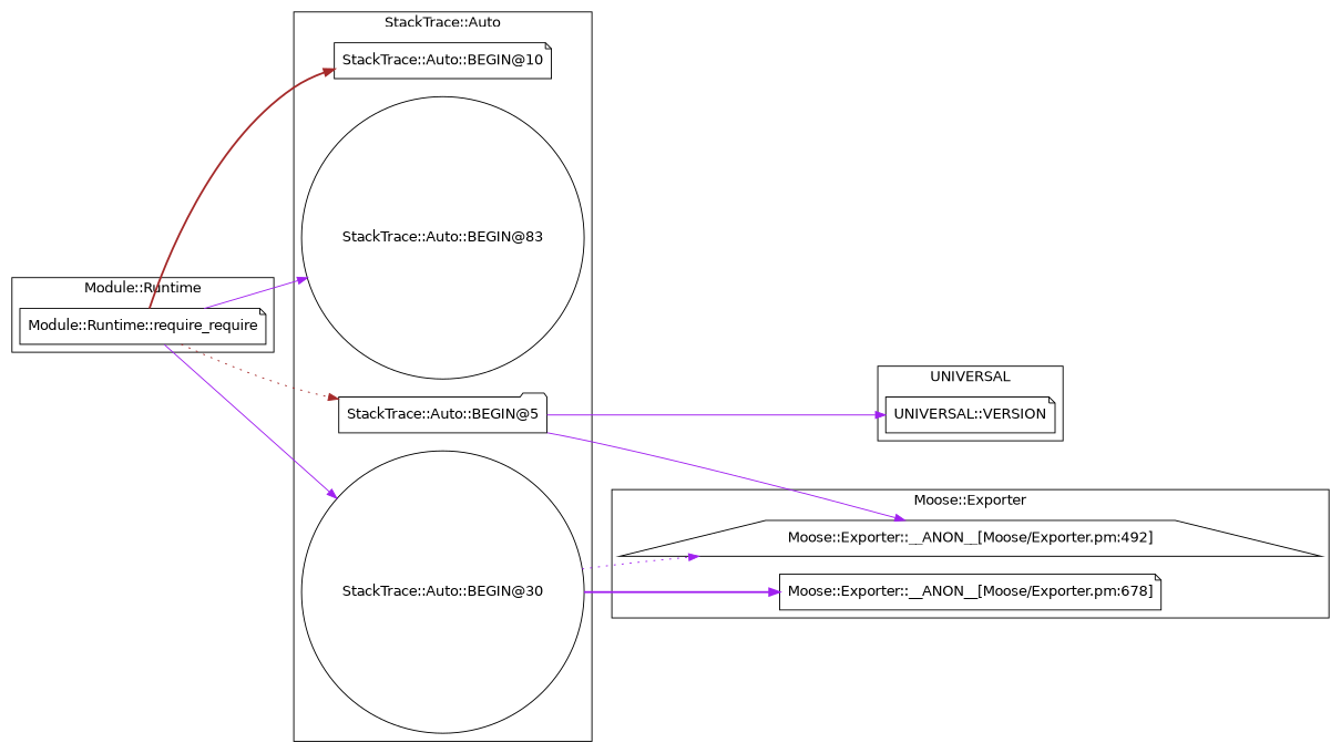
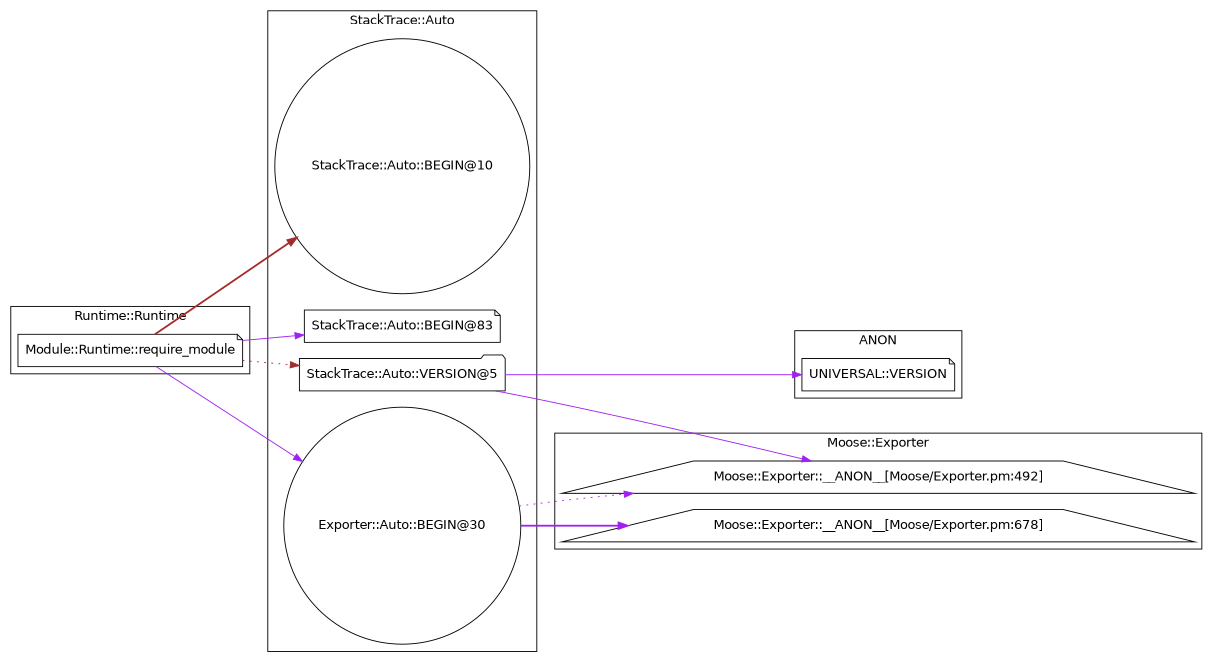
  digraph {
    fontname="DejaVu Sans"
    rankdir=LR
    node [fontname="DejaVu Sans" shape=note]
    edge [color=purple fontname="DejaVu Sans" style=solid]
-   "Module::Runtime::require_module" [label="Module::Runtime::require_require"]
+   "Module::Runtime::require_module"
    "UNIVERSAL::VERSION"
-   "StackTrace::Auto::BEGIN@10"
-   "StackTrace::Auto::BEGIN@83" [shape=circle]
-   "StackTrace::Auto::BEGIN@5" [shape=folder]
-   "StackTrace::Auto::BEGIN@30" [shape=circle]
+   "StackTrace::Auto::BEGIN@10" [shape=circle]
+   "StackTrace::Auto::BEGIN@83"
+   "StackTrace::Auto::BEGIN@5" [shape=folder label="StackTrace::Auto::VERSION@5"]
+   "StackTrace::Auto::BEGIN@30" [shape=circle label="Exporter::Auto::BEGIN@30"]
    "Moose::Exporter::__ANON__[Moose/Exporter.pm:492]" [shape=trapezium]
-   "Moose::Exporter::__ANON__[Moose/Exporter.pm:678]"
+   "Moose::Exporter::__ANON__[Moose/Exporter.pm:678]" [shape=trapezium]
    subgraph cluster_1 {
-     label="Module::Runtime"
+     label="Runtime::Runtime"
      "Module::Runtime::require_module"
    }
    subgraph cluster_2 {
-     label=UNIVERSAL
+     label=ANON
      "UNIVERSAL::VERSION"
    }
    subgraph cluster_3 {
      label="StackTrace::Auto"
      "StackTrace::Auto::BEGIN@10"
      "StackTrace::Auto::BEGIN@83"
      "StackTrace::Auto::BEGIN@5"
      "StackTrace::Auto::BEGIN@30"
    }
    subgraph cluster_4 {
      label="Moose::Exporter"
      "Moose::Exporter::__ANON__[Moose/Exporter.pm:492]"
      "Moose::Exporter::__ANON__[Moose/Exporter.pm:678]"
    }
    "Module::Runtime::require_module" -> "StackTrace::Auto::BEGIN@10" [color=brown style=bold]
    "Module::Runtime::require_module" -> "StackTrace::Auto::BEGIN@83"
    "Module::Runtime::require_module" -> "StackTrace::Auto::BEGIN@5" [color=brown style=dotted]
    "Module::Runtime::require_module" -> "StackTrace::Auto::BEGIN@30"
    "StackTrace::Auto::BEGIN@5" -> "UNIVERSAL::VERSION"
    "StackTrace::Auto::BEGIN@5" -> "Moose::Exporter::__ANON__[Moose/Exporter.pm:492]"
    "StackTrace::Auto::BEGIN@30" -> "Moose::Exporter::__ANON__[Moose/Exporter.pm:492]" [style=dotted]
    "StackTrace::Auto::BEGIN@30" -> "Moose::Exporter::__ANON__[Moose/Exporter.pm:678]" [style=bold]
  }
